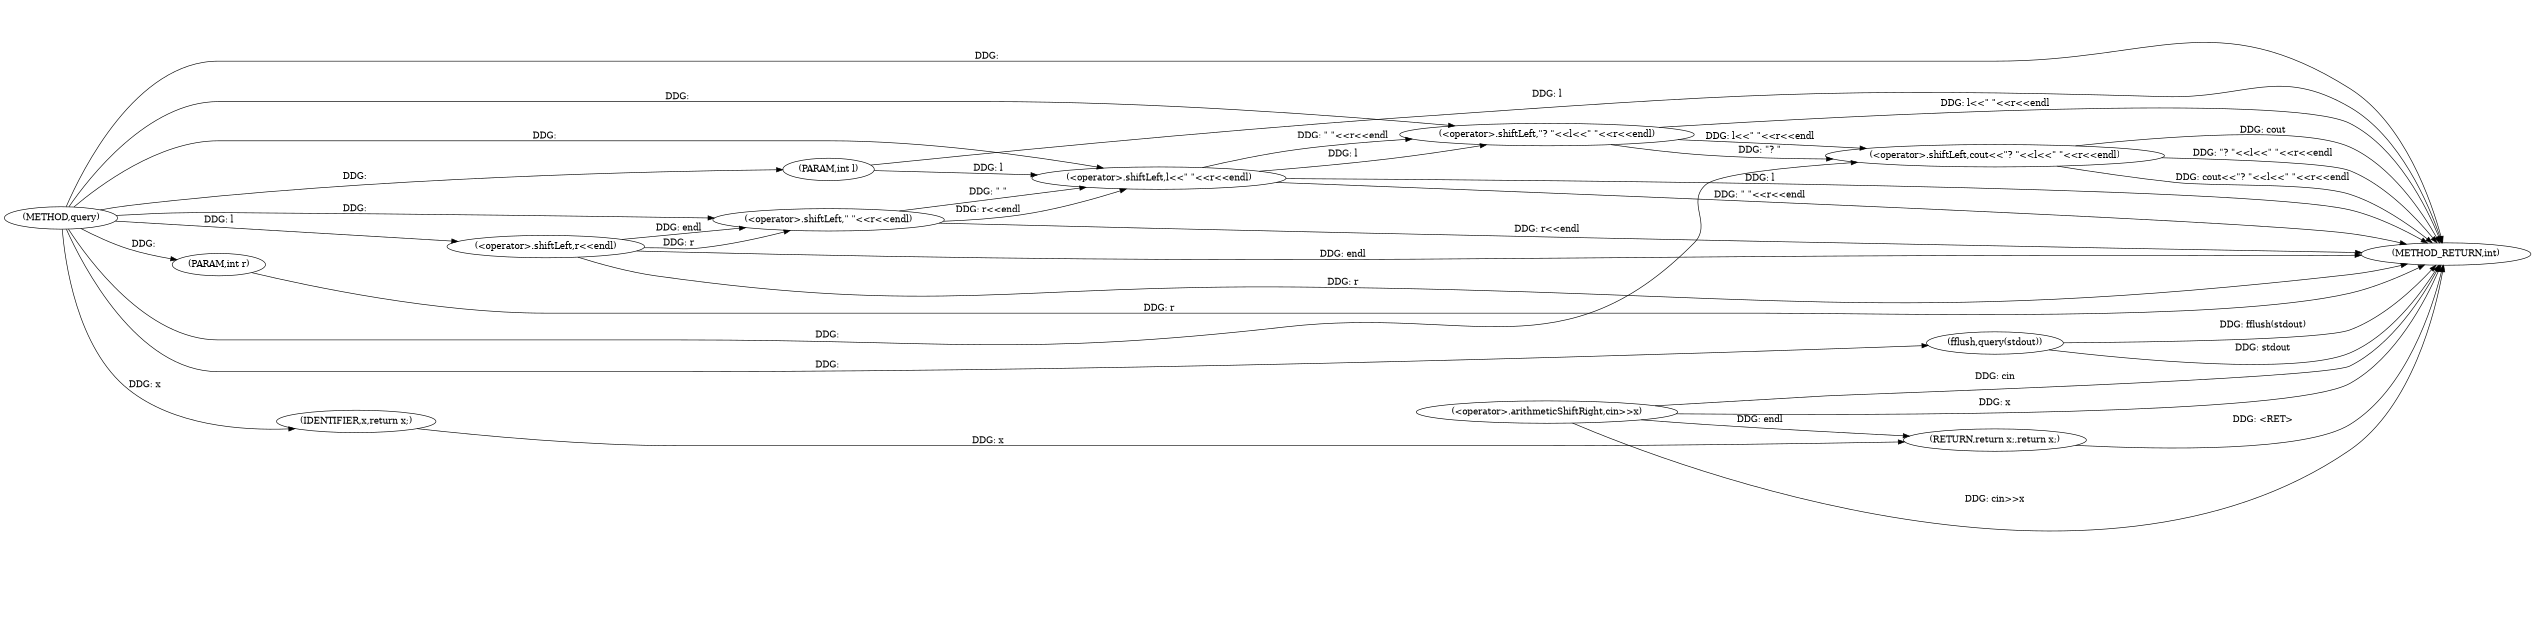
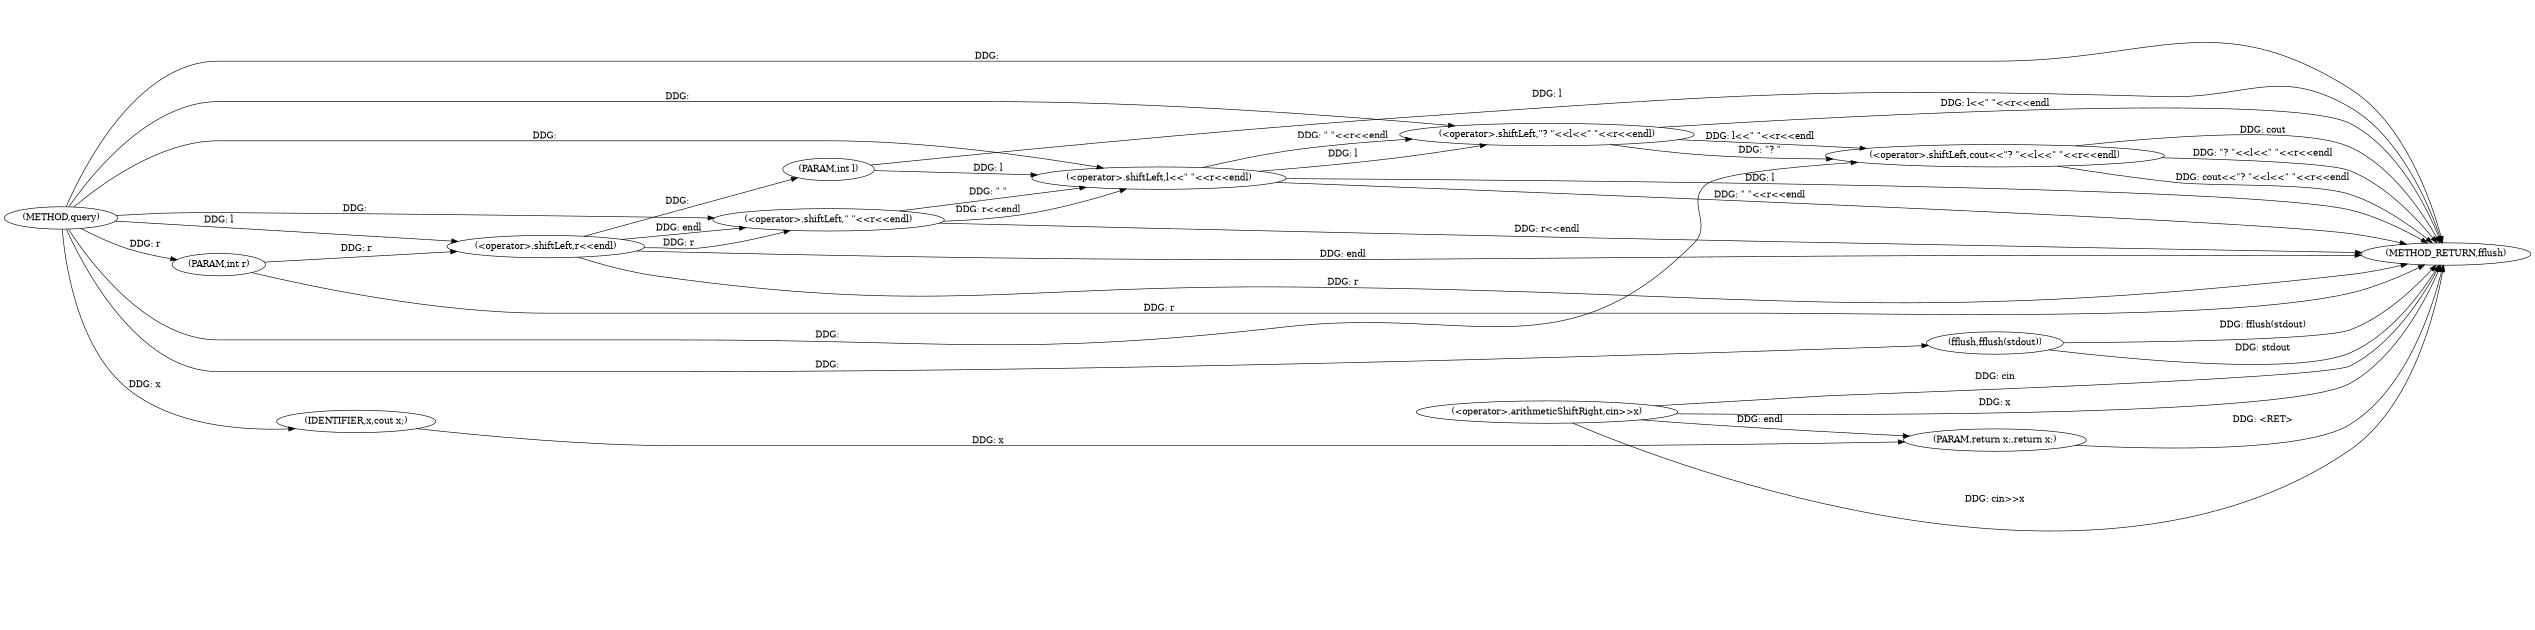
  digraph {
    rankdir=LR
    n1 [label="(METHOD,query)"]
    n2 [label="(PARAM,int l)"]
    n3 [label="(PARAM,int r)"]
    n4 [label="(<operator>.shiftLeft,cout<<\"? \"<<l<<\" \"<<r<<endl)"]
-   n5 [label="(fflush,query(stdout))"]
-   n6 [label="(IDENTIFIER,x,return x;)"]
+   n5 [label="(fflush,fflush(stdout))"]
+   n6 [label="(IDENTIFIER,x,cout x;)"]
    n7 [label="(<operator>.shiftLeft,\"? \"<<l<<\" \"<<r<<endl)"]
    n8 [label="(<operator>.shiftLeft,l<<\" \"<<r<<endl)"]
    n9 [label="(<operator>.shiftLeft,\" \"<<r<<endl)"]
    n10 [label="(<operator>.shiftLeft,r<<endl)"]
-   n11 [label="(METHOD_RETURN,int)"]
+   n11 [label="(METHOD_RETURN,fflush)"]
    n12 [label="(<operator>.arithmeticShiftRight,cin>>x)"]
-   n13 [label="(RETURN,return x;,return x;)"]
-   n1 -> n2 [label="DDG: "]
-   n1 -> n3 [label="DDG: "]
+   n13 [label="(PARAM,return x;,return x;)"]
+   n10 -> n2 [label="DDG: "]
+   n1 -> n3 [label="DDG: r"]
    n1 -> n4 [label="DDG: "]
    n1 -> n5 [label="DDG: "]
    n1 -> n6 [label="DDG: x"]
    n1 -> n7 [label="DDG: "]
    n1 -> n8 [label="DDG: "]
    n1 -> n9 [label="DDG: "]
    n1 -> n10 [label="DDG: l"]
    n1 -> n11 [label="DDG: "]
    n2 -> n8 [label="DDG: l"]
    n2 -> n11 [label="DDG: l"]
+   n3 -> n10 [label="DDG: r"]
    n3 -> n11 [label="DDG: r"]
    n4 -> n11 [label="DDG: \"? \"<<l<<\" \"<<r<<endl"]
    n4 -> n11 [label="DDG: cout<<\"? \"<<l<<\" \"<<r<<endl"]
    n4 -> n11 [label="DDG: cout"]
    n5 -> n11 [label="DDG: fflush(stdout)"]
    n5 -> n11 [label="DDG: stdout"]
    n6 -> n13 [label="DDG: x"]
    n7 -> n4 [label="DDG: \"? \""]
    n7 -> n4 [label="DDG: l<<\" \"<<r<<endl"]
    n7 -> n11 [label="DDG: l<<\" \"<<r<<endl"]
    n8 -> n7 [label="DDG: l"]
    n8 -> n7 [label="DDG: \" \"<<r<<endl"]
    n8 -> n11 [label="DDG: l"]
    n8 -> n11 [label="DDG: \" \"<<r<<endl"]
    n9 -> n8 [label="DDG: \" \""]
    n9 -> n8 [label="DDG: r<<endl"]
    n9 -> n11 [label="DDG: r<<endl"]
    n10 -> n9 [label="DDG: endl"]
    n10 -> n9 [label="DDG: r"]
    n10 -> n11 [label="DDG: r"]
    n10 -> n11 [label="DDG: endl"]
    n12 -> n11 [label="DDG: x"]
    n12 -> n11 [label="DDG: cin>>x"]
    n12 -> n11 [label="DDG: cin"]
    n12 -> n13 [label="DDG: endl"]
    n13 -> n11 [label="DDG: <RET>"]
  }
